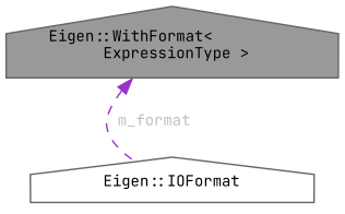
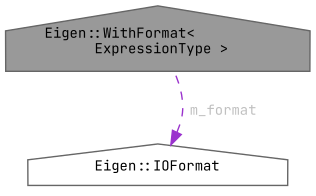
  digraph {
    fontname="JetBrains Mono"
    node [color=gray40 fontname="JetBrains Mono" fontsize=10 shape=house style=filled]
    n1 [fillcolor=grey60 fontcolor=black height=0.2 label="Eigen::WithFormat\<\l ExpressionType \>" width=0.4]
    n2 [fillcolor=white height=0.2 label="Eigen::IOFormat" width=0.4]
-   n1 -> n2 [color=darkorchid3 dir=back fontcolor=grey fontname="JetBrains Mono" fontsize=10 label=" m_format" labelfontname=Helvetica labelfontsize=10 style=dashed]
+   n2 -> n1 [color=darkorchid3 dir=back fontcolor=grey fontname="JetBrains Mono" fontsize=10 label=" m_format" labelfontname=Helvetica labelfontsize=10 style=dashed]
  }
